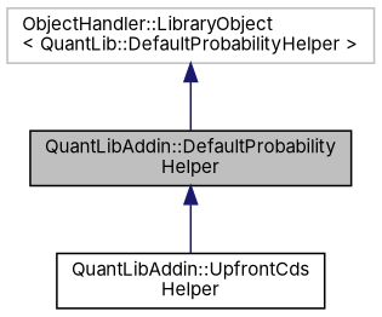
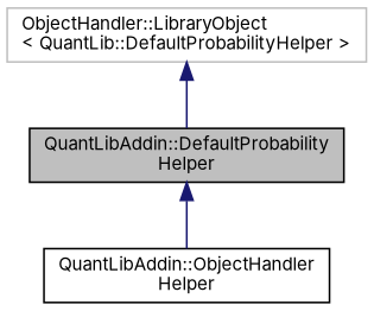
  digraph {
    fontname=Inter
    node [color=black fillcolor=white fontname=Inter fontsize=10 shape=record style=filled]
    edge [color=midnightblue dir=back fontname=Inter fontsize=10 labelfontname=Helvetica labelfontsize=10 style=solid]
    n1 [fillcolor=grey75 fontcolor=black height=0.2 label="QuantLibAddin::DefaultProbability\lHelper" width=0.4]
-   n2 [height=0.2 label="QuantLibAddin::UpfrontCds\lHelper" width=0.4]
+   n2 [height=0.2 label="QuantLibAddin::ObjectHandler\lHelper" width=0.4]
    n3 [color=grey75 height=0.2 label="ObjectHandler::LibraryObject\l\< QuantLib::DefaultProbabilityHelper \>" width=0.4]
    n1 -> n2
    n3 -> n1
  }
